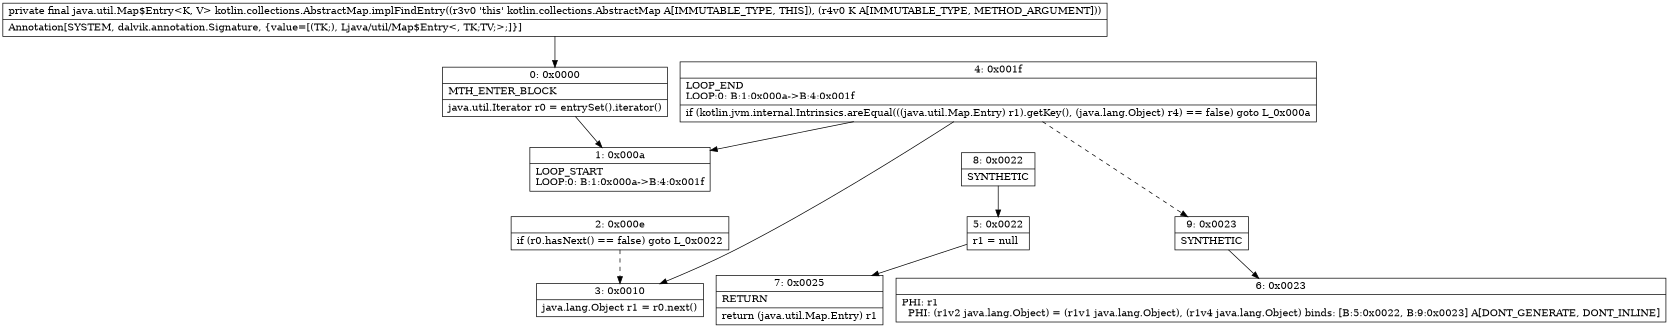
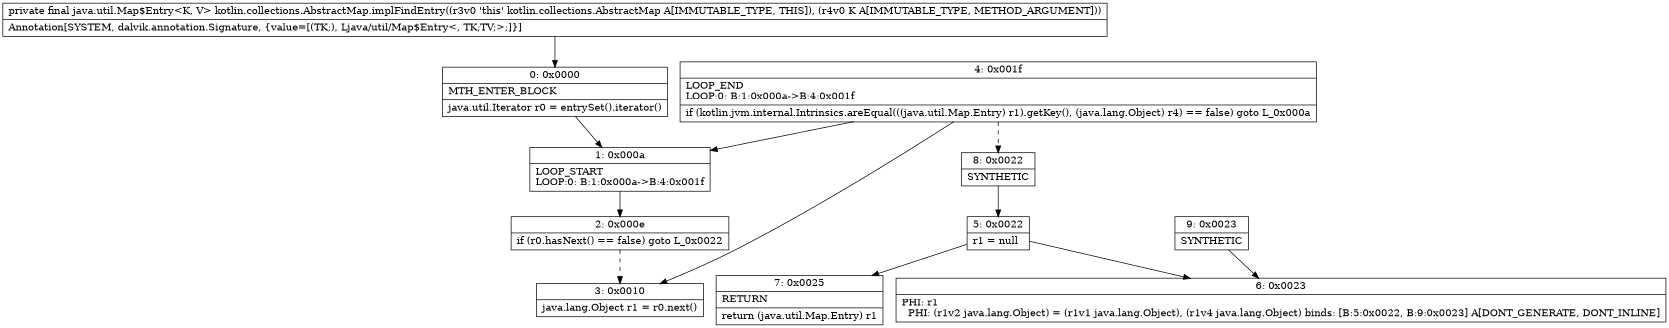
  digraph {
    node [shape=record]
    n1 [label="{0\:\ 0x0000|MTH_ENTER_BLOCK\l|java.util.Iterator r0 = entrySet().iterator()\l}"]
    n2 [label="{1\:\ 0x000a|LOOP_START\lLOOP:0: B:1:0x000a\-\>B:4:0x001f\l}"]
    n3 [label="{2\:\ 0x000e|if (r0.hasNext() == false) goto L_0x0022\l}"]
    n4 [label="{3\:\ 0x0010|java.lang.Object r1 = r0.next()\l}"]
    n5 [label="{8\:\ 0x0022|SYNTHETIC\l}"]
    n6 [label="{5\:\ 0x0022|r1 = null\l}"]
    n7 [label="{4\:\ 0x001f|LOOP_END\lLOOP:0: B:1:0x000a\-\>B:4:0x001f\l|if (kotlin.jvm.internal.Intrinsics.areEqual(((java.util.Map.Entry) r1).getKey(), (java.lang.Object) r4) == false) goto L_0x000a\l}"]
    n8 [label="{9\:\ 0x0023|SYNTHETIC\l}"]
    n9 [label="{6\:\ 0x0023|PHI: r1 \l  PHI: (r1v2 java.lang.Object) = (r1v1 java.lang.Object), (r1v4 java.lang.Object) binds: [B:5:0x0022, B:9:0x0023] A[DONT_GENERATE, DONT_INLINE]\l}"]
    n10 [label="{7\:\ 0x0025|RETURN\l|return (java.util.Map.Entry) r1\l}"]
    n11 [label="{private final java.util.Map$Entry\<K, V\> kotlin.collections.AbstractMap.implFindEntry((r3v0 'this' kotlin.collections.AbstractMap A[IMMUTABLE_TYPE, THIS]), (r4v0 K A[IMMUTABLE_TYPE, METHOD_ARGUMENT]))  | Annotation[SYSTEM, dalvik.annotation.Signature, \{value=[(TK;), Ljava\/util\/Map$Entry\<, TK;TV;\>;]\}]\l}"]
    n1 -> n2
+   n2 -> n3
    n3 -> n4 [style=dashed]
    n5 -> n6
+   n6 -> n9
    n6 -> n10
    n7 -> n2
    n7 -> n4
-   n7 -> n8 [style=dashed]
+   n7 -> n5 [style=dashed]
    n8 -> n9
    n11 -> n1
  }
